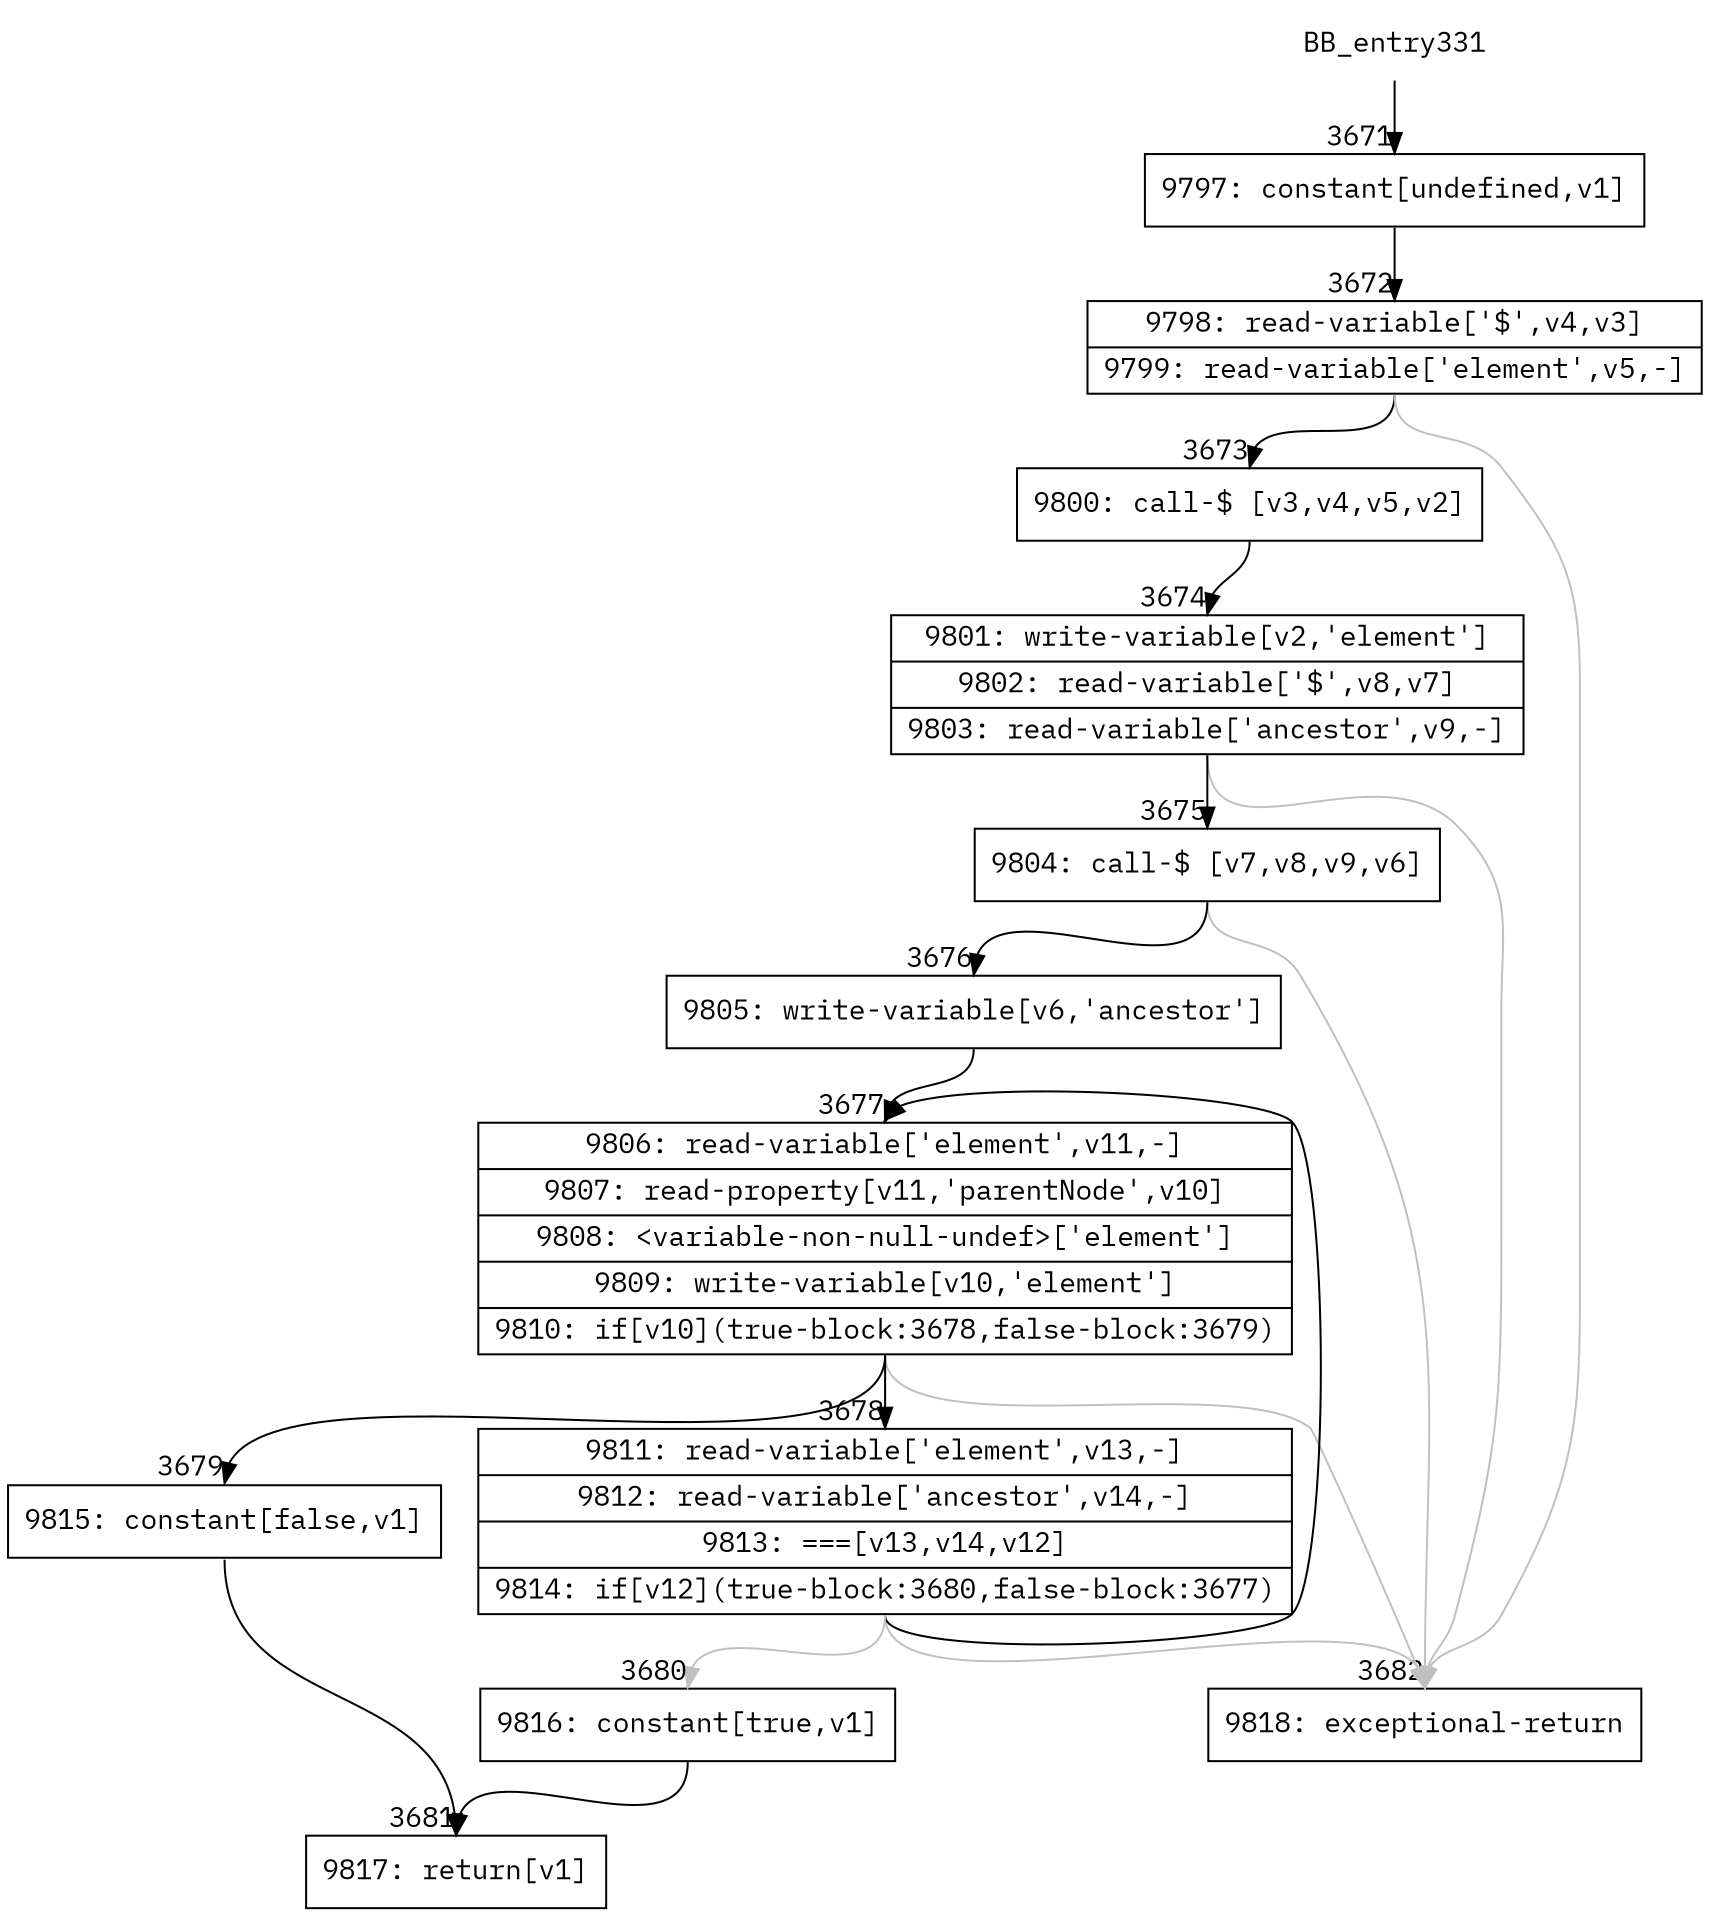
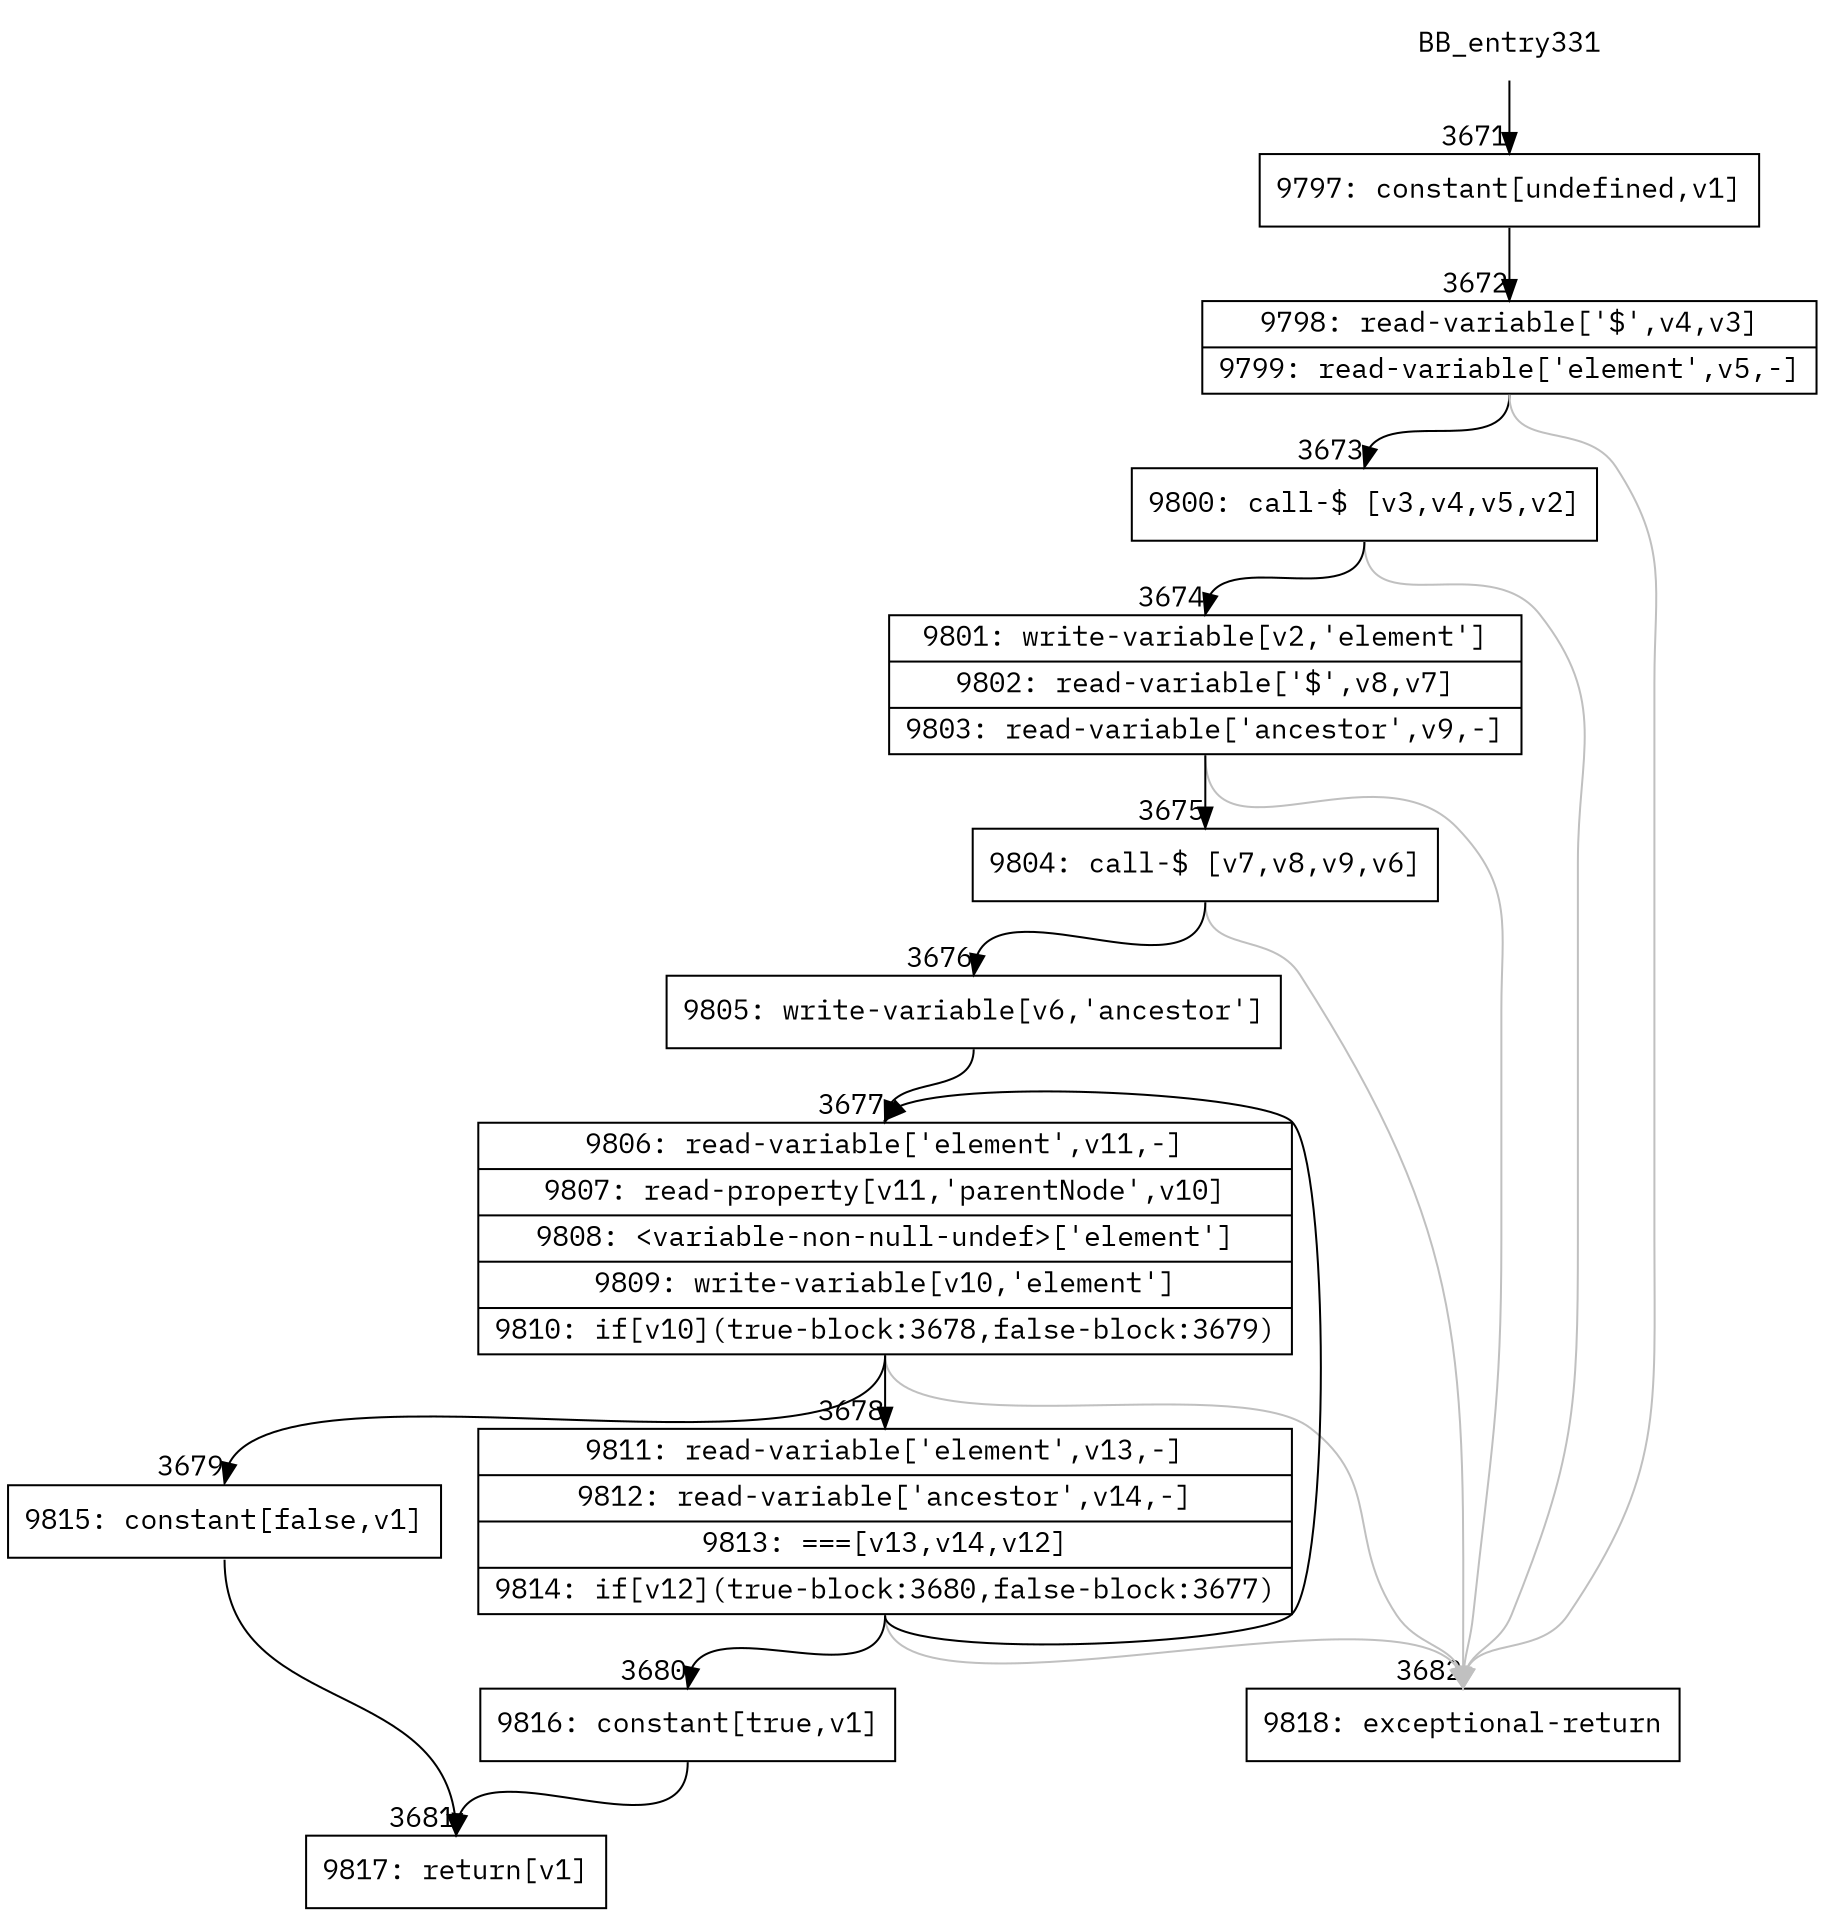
  digraph {
    fontname="IBM Plex Mono"
    rankdir=TD
    node [fontname="IBM Plex Mono" shape=record]
    edge [fontname="IBM Plex Mono" headport=n tailport=s]
    n1 [label=BB_entry331 shape=none]
    n2 [label="{9797: constant[undefined,v1]}"]
    n3 [label="{9798: read-variable['$',v4,v3]|9799: read-variable['element',v5,-]}"]
    n4 [label="{9800: call-$ [v3,v4,v5,v2]}"]
    n5 [label="{9818: exceptional-return}"]
    n6 [label="{9801: write-variable[v2,'element']|9802: read-variable['$',v8,v7]|9803: read-variable['ancestor',v9,-]}"]
    n7 [label="{9804: call-$ [v7,v8,v9,v6]}"]
    n8 [label="{9805: write-variable[v6,'ancestor']}"]
    n9 [label="{9806: read-variable['element',v11,-]|9807: read-property[v11,'parentNode',v10]|9808: \<variable-non-null-undef\>['element']|9809: write-variable[v10,'element']|9810: if[v10](true-block:3678,false-block:3679)}"]
    n10 [label="{9811: read-variable['element',v13,-]|9812: read-variable['ancestor',v14,-]|9813: ===[v13,v14,v12]|9814: if[v12](true-block:3680,false-block:3677)}"]
    n11 [label="{9815: constant[false,v1]}"]
    n12 [label="{9816: constant[true,v1]}"]
    n13 [label="{9817: return[v1]}"]
    n1 -> n2 [headlabel="    3671"]
    n2 -> n3 [headlabel="      3672"]
    n3 -> n4 [headlabel="      3673"]
    n3 -> n5 [color=gray headlabel="      3682"]
+   n4 -> n5 [color=gray]
    n4 -> n6 [headlabel="      3674"]
    n6 -> n5 [color=gray]
    n6 -> n7 [headlabel="      3675"]
    n7 -> n5 [color=gray]
    n7 -> n8 [headlabel="      3676"]
    n8 -> n9 [headlabel="      3677"]
    n9 -> n5 [color=gray]
    n9 -> n10 [headlabel="      3678"]
    n9 -> n11 [headlabel="      3679"]
    n10 -> n5 [color=gray]
    n10 -> n9
-   n10 -> n12 [headlabel="      3680" color=gray]
+   n10 -> n12 [headlabel="      3680"]
    n11 -> n13 [headlabel="      3681"]
    n12 -> n13
  }
